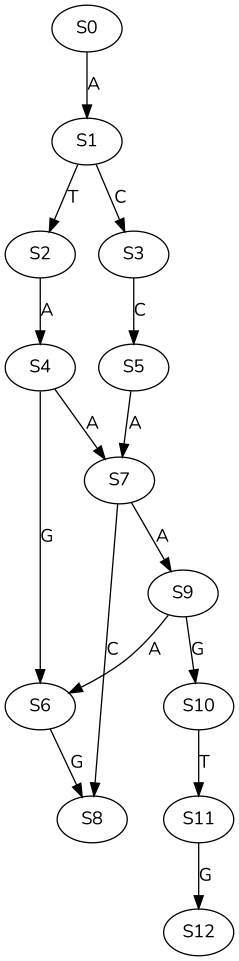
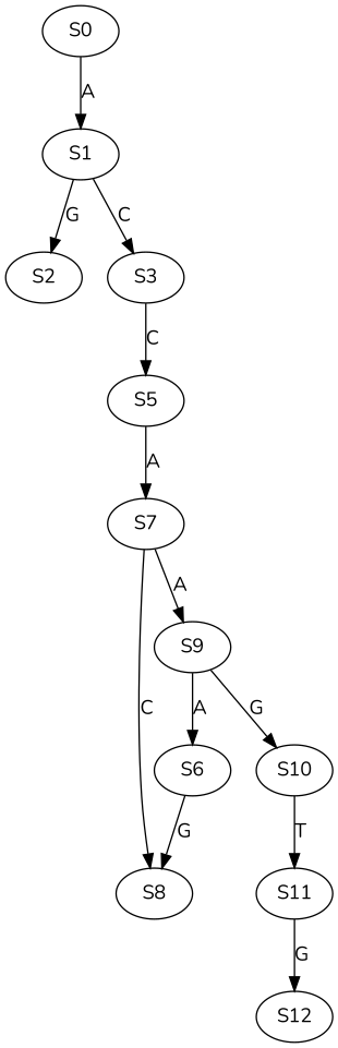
  strict digraph {
    fontname=Nunito
    node [fontname=Nunito]
    edge [fontname=Nunito]
    S0
    S1
    S2
    S3
-   S4
    S5
    S6
    S7
    S8
    S9
    S10
    S11
    S12
    S0 -> S1 [label=A]
-   S1 -> S2 [label=T]
+   S1 -> S2 [label=G]
    S1 -> S3 [label=C]
-   S2 -> S4 [label=A]
    S3 -> S5 [label=C]
-   S4 -> S6 [label=G]
-   S4 -> S7 [label=A]
    S5 -> S7 [label=A]
    S6 -> S8 [label=G]
    S7 -> S8 [label=C]
    S7 -> S9 [label=A]
    S9 -> S6 [label=A]
    S9 -> S10 [label=G]
    S10 -> S11 [label=T]
    S11 -> S12 [label=G]
  }
